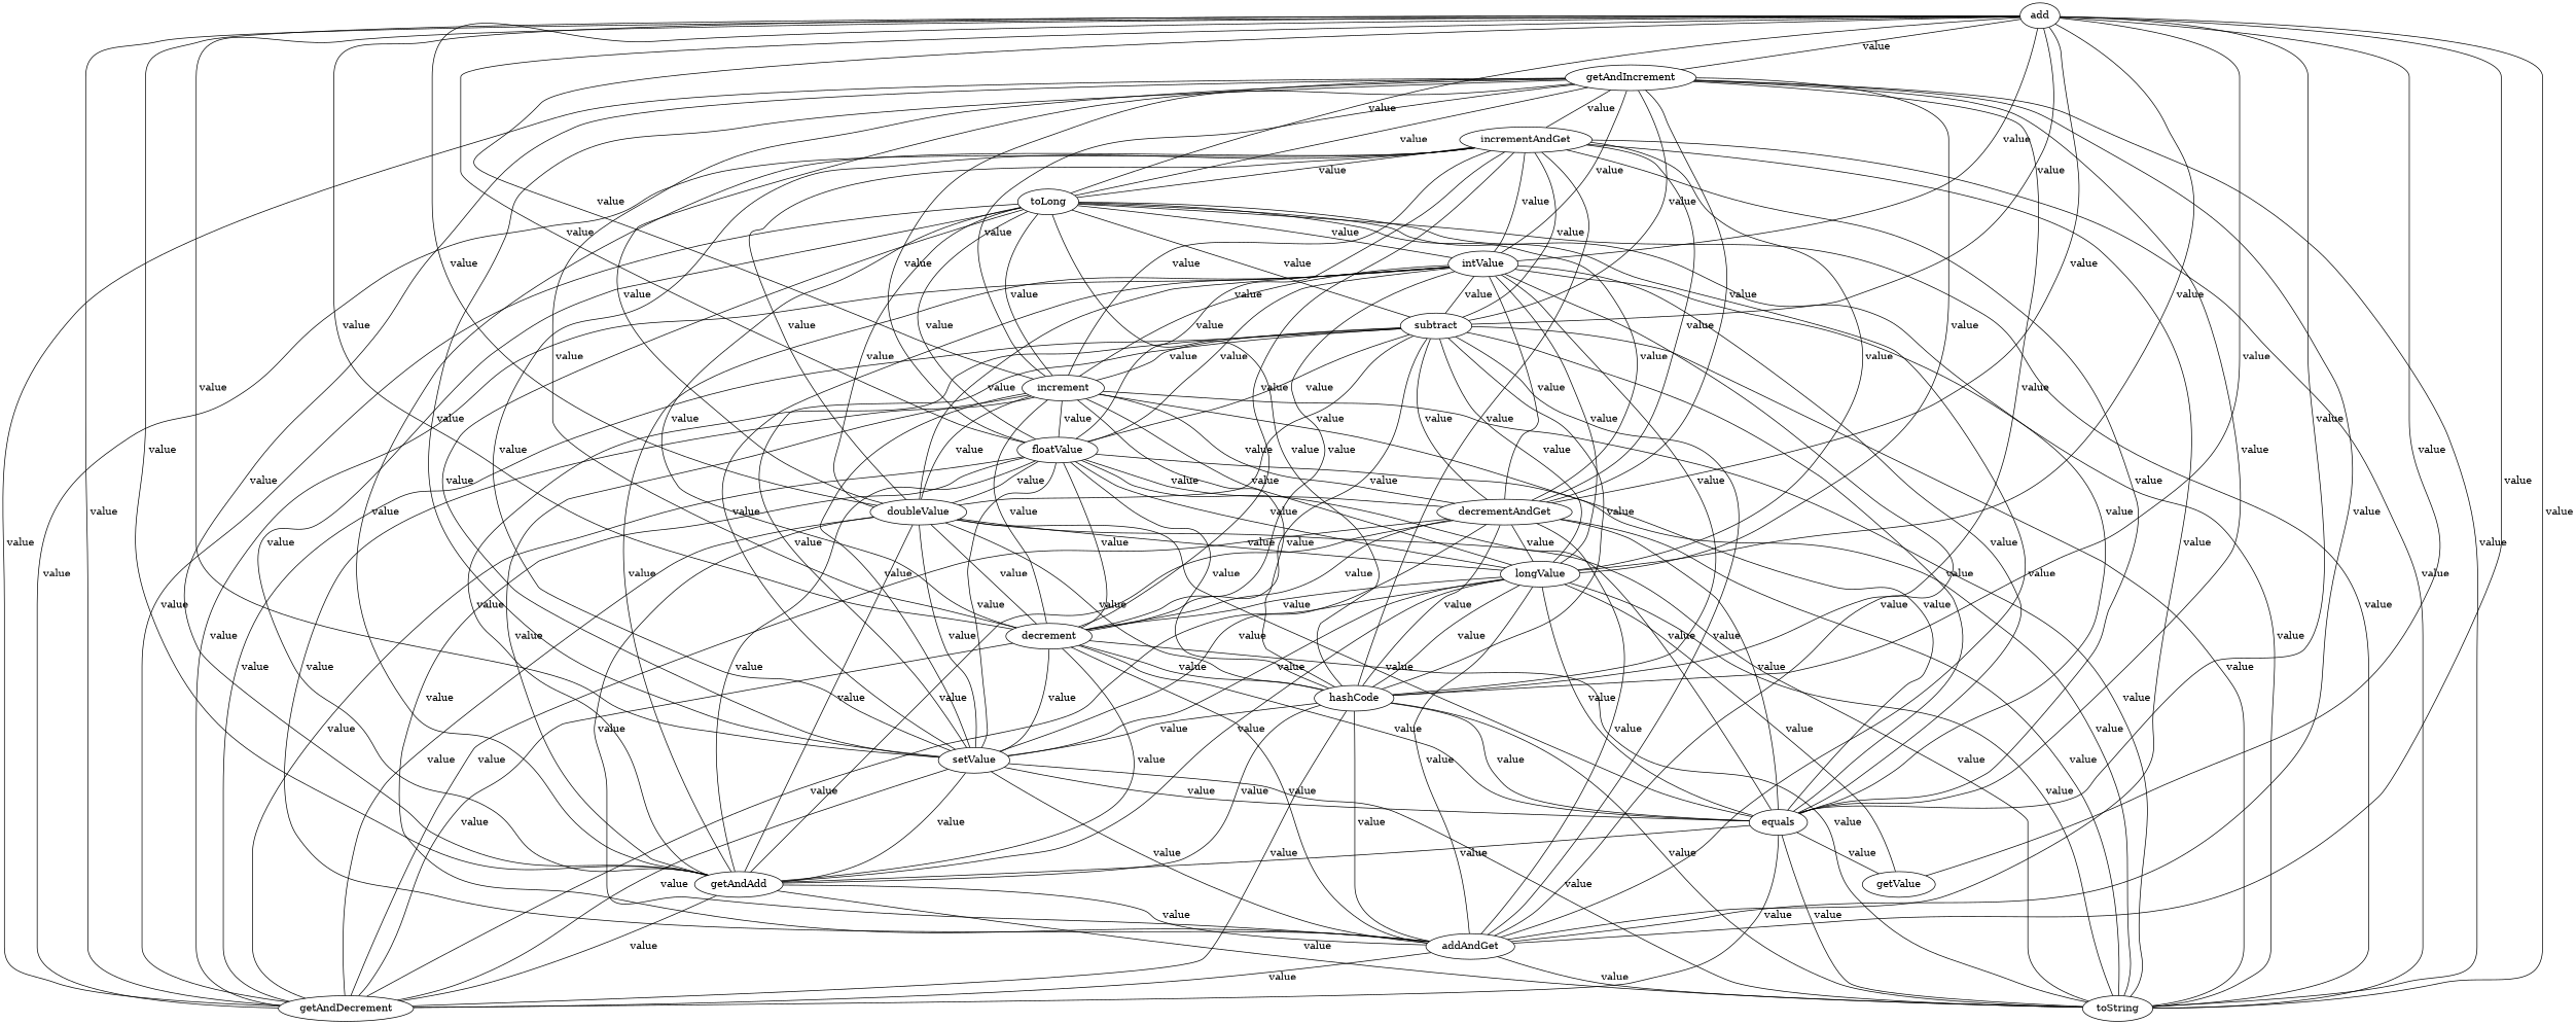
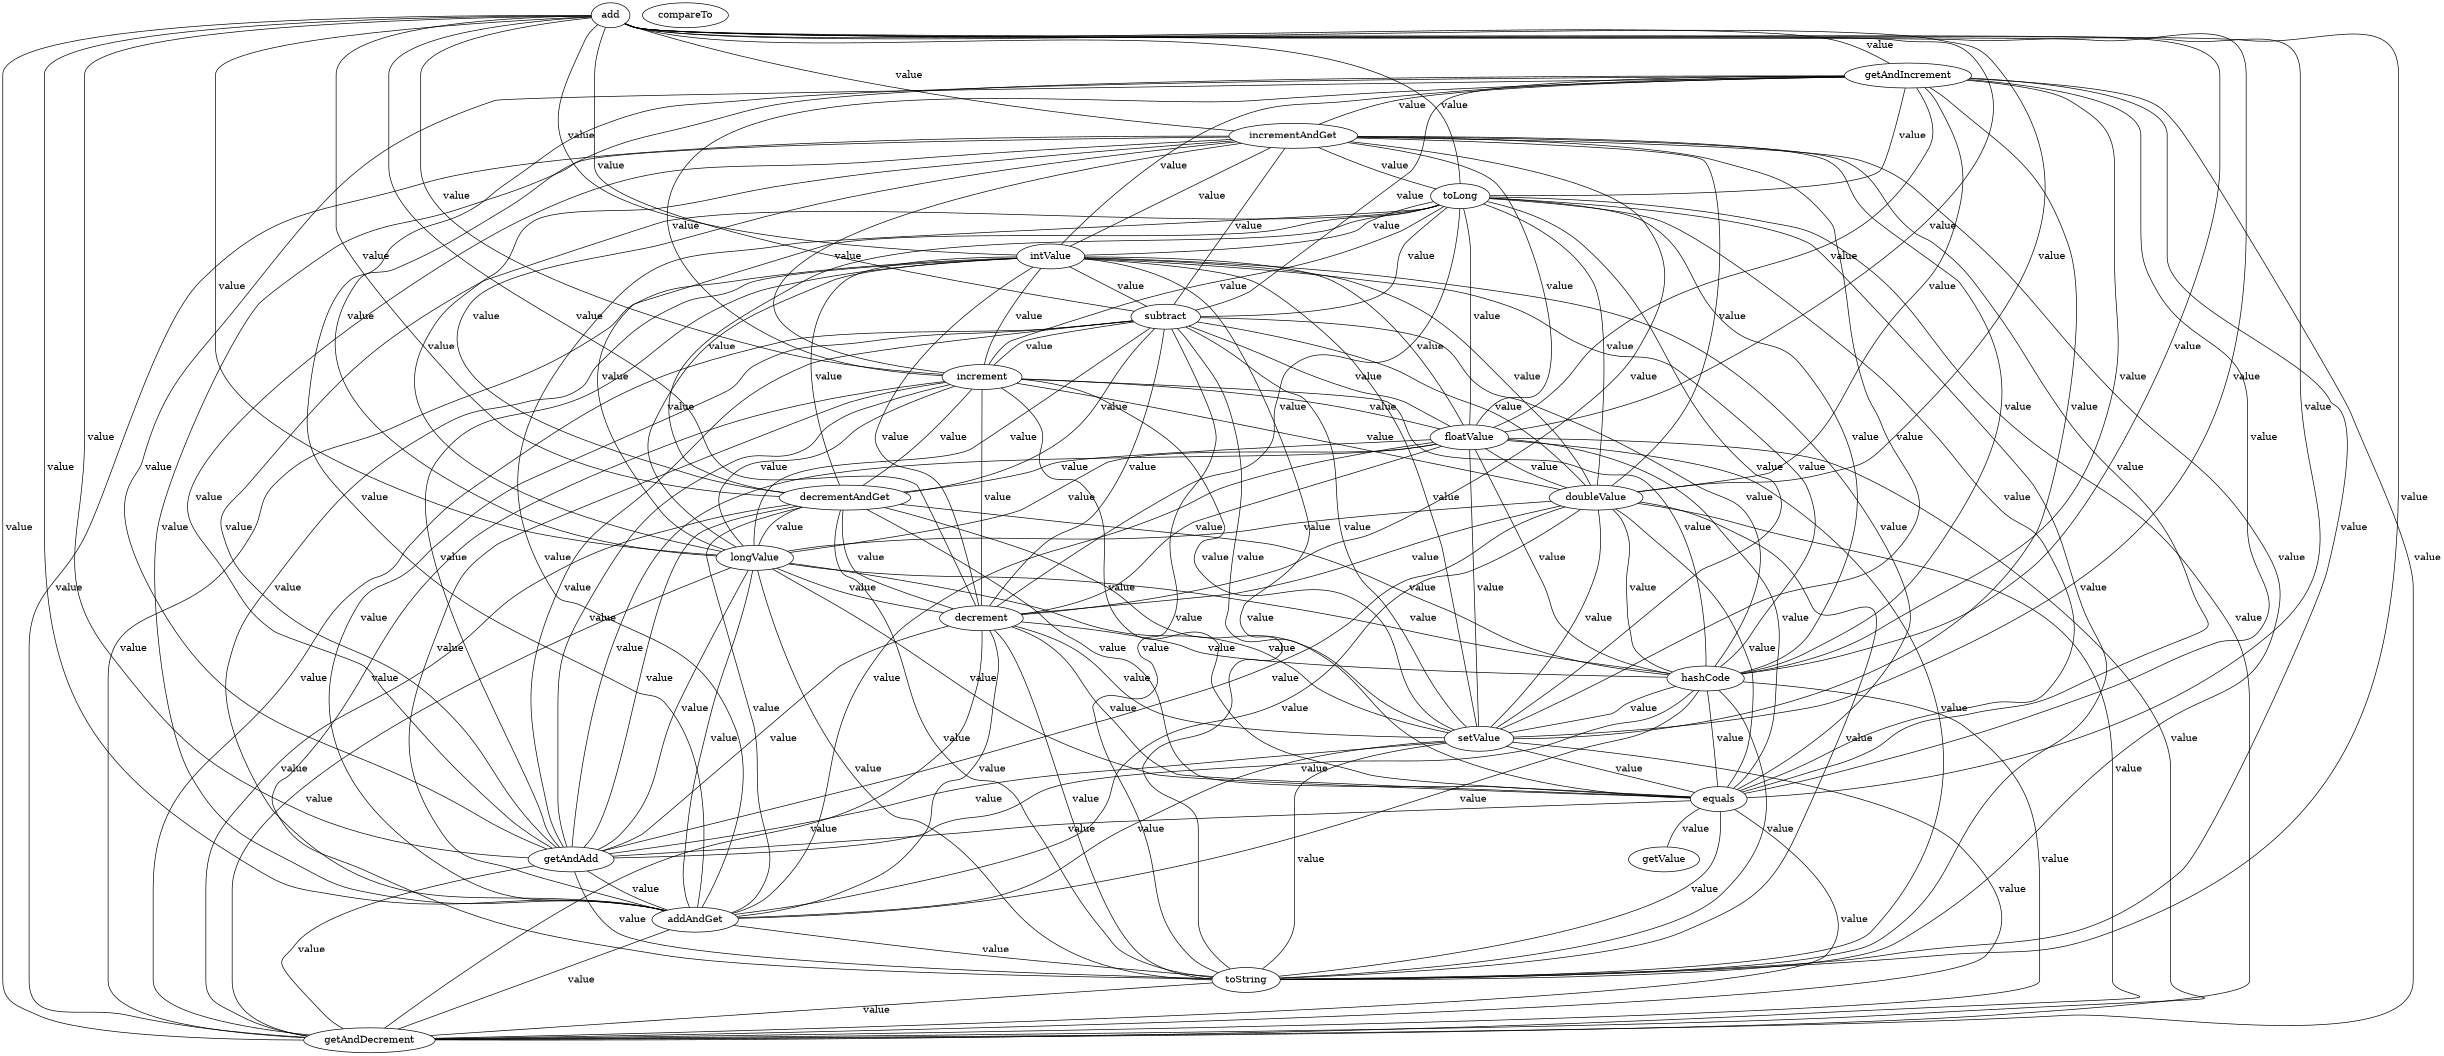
  digraph {
    fontname="DejaVu Serif"
    node [fontname="DejaVu Serif"]
    edge [dir=none fontname="DejaVu Serif"]
    add
    getAndIncrement
    incrementAndGet
    toLong
    intValue
    subtract
    increment
    floatValue
    decrementAndGet
    doubleValue
    longValue
    decrement
    hashCode
    setValue
    equals
    getAndAdd
    addAndGet
    toString
    getAndDecrement
    getValue
+   compareTo
    add -> getAndIncrement [label=" value"]
-   add -> getValue [label=" value"]
+   add -> incrementAndGet [label=" value"]
    add -> toLong [label=" value"]
    add -> intValue [label=" value"]
    add -> subtract [label=" value"]
    add -> increment [label=" value"]
    add -> floatValue [label=" value"]
    add -> decrementAndGet [label=" value"]
    add -> doubleValue [label=" value"]
    add -> longValue [label=" value"]
    add -> decrement [label=" value"]
    add -> hashCode [label=" value"]
    add -> setValue [label=" value"]
    add -> equals [label=" value"]
    add -> getAndAdd [label=" value"]
    add -> addAndGet [label=" value"]
    add -> toString [label=" value"]
    add -> getAndDecrement [label=" value"]
    getAndIncrement -> incrementAndGet [label=" value"]
    getAndIncrement -> toLong [label=" value"]
    getAndIncrement -> intValue [label=" value"]
    getAndIncrement -> subtract [label=" value"]
    getAndIncrement -> increment [label=" value"]
    getAndIncrement -> floatValue [label=" value"]
-   getAndIncrement -> decrementAndGet [label=" value"]
    getAndIncrement -> doubleValue [label=" value"]
    getAndIncrement -> longValue [label=" value"]
-   getAndIncrement -> decrement [label=" value"]
    getAndIncrement -> hashCode [label=" value"]
    getAndIncrement -> setValue [label=" value"]
    getAndIncrement -> equals [label=" value"]
    getAndIncrement -> getAndAdd [label=" value"]
    getAndIncrement -> addAndGet [label=" value"]
    getAndIncrement -> toString [label=" value"]
    getAndIncrement -> getAndDecrement [label=" value"]
    incrementAndGet -> toLong [label=" value"]
    incrementAndGet -> intValue [label=" value"]
    incrementAndGet -> subtract [label=" value"]
    incrementAndGet -> increment [label=" value"]
    incrementAndGet -> floatValue [label=" value"]
    incrementAndGet -> decrementAndGet [label=" value"]
    incrementAndGet -> doubleValue [label=" value"]
    incrementAndGet -> longValue [label=" value"]
    incrementAndGet -> decrement [label=" value"]
    incrementAndGet -> hashCode [label=" value"]
    incrementAndGet -> setValue [label=" value"]
    incrementAndGet -> equals [label=" value"]
    incrementAndGet -> getAndAdd [label=" value"]
    incrementAndGet -> addAndGet [label=" value"]
    incrementAndGet -> toString [label=" value"]
    incrementAndGet -> getAndDecrement [label=" value"]
    toLong -> intValue [label=" value"]
    toLong -> subtract [label=" value"]
    toLong -> increment [label=" value"]
    toLong -> floatValue [label=" value"]
    toLong -> decrementAndGet [label=" value"]
    toLong -> doubleValue [label=" value"]
-   getValue -> longValue [label=" value"]
+   toLong -> longValue [label=" value"]
    toLong -> decrement [label=" value"]
    toLong -> hashCode [label=" value"]
    toLong -> setValue [label=" value"]
    toLong -> equals [label=" value"]
    toLong -> getAndAdd [label=" value"]
    toLong -> addAndGet [label=" value"]
    toLong -> toString [label=" value"]
    toLong -> getAndDecrement [label=" value"]
    intValue -> subtract [label=" value"]
    intValue -> increment [label=" value"]
    intValue -> floatValue [label=" value"]
    intValue -> decrementAndGet [label=" value"]
    intValue -> doubleValue [label=" value"]
    intValue -> longValue [label=" value"]
    intValue -> decrement [label=" value"]
    intValue -> hashCode [label=" value"]
    intValue -> setValue [label=" value"]
    intValue -> equals [label=" value"]
    intValue -> getAndAdd [label=" value"]
    intValue -> addAndGet [label=" value"]
    intValue -> toString [label=" value"]
    intValue -> getAndDecrement [label=" value"]
    subtract -> increment [label=" value"]
    subtract -> floatValue [label=" value"]
    subtract -> decrementAndGet [label=" value"]
    subtract -> doubleValue [label=" value"]
    subtract -> longValue [label=" value"]
    subtract -> decrement [label=" value"]
    subtract -> hashCode [label=" value"]
    subtract -> setValue [label=" value"]
    subtract -> equals [label=" value"]
    subtract -> getAndAdd [label=" value"]
    subtract -> addAndGet [label=" value"]
    subtract -> toString [label=" value"]
    subtract -> getAndDecrement [label=" value"]
    increment -> floatValue [label=" value"]
    increment -> decrementAndGet [label=" value"]
    increment -> doubleValue [label=" value"]
    increment -> longValue [label=" value"]
    increment -> decrement [label=" value"]
    increment -> hashCode [label=" value"]
    increment -> setValue [label=" value"]
    increment -> equals [label=" value"]
    increment -> getAndAdd [label=" value"]
    increment -> addAndGet [label=" value"]
    increment -> toString [label=" value"]
    floatValue -> decrementAndGet [label=" value"]
    floatValue -> doubleValue [label=" value"]
    floatValue -> longValue [label=" value"]
    floatValue -> decrement [label=" value"]
    floatValue -> hashCode [label=" value"]
    floatValue -> setValue [label=" value"]
    floatValue -> equals [label=" value"]
    floatValue -> getAndAdd [label=" value"]
    floatValue -> addAndGet [label=" value"]
    floatValue -> toString [label=" value"]
    floatValue -> getAndDecrement [label=" value"]
    decrementAndGet -> longValue [label=" value"]
    decrementAndGet -> decrement [label=" value"]
    decrementAndGet -> hashCode [label=" value"]
    decrementAndGet -> setValue [label=" value"]
    decrementAndGet -> equals [label=" value"]
    decrementAndGet -> getAndAdd [label=" value"]
    decrementAndGet -> addAndGet [label=" value"]
    decrementAndGet -> toString [label=" value"]
    decrementAndGet -> getAndDecrement [label=" value"]
    doubleValue -> longValue [label=" value"]
    doubleValue -> decrement [label=" value"]
    doubleValue -> hashCode [label=" value"]
    doubleValue -> setValue [label=" value"]
    doubleValue -> equals [label=" value"]
    doubleValue -> getAndAdd [label=" value"]
    doubleValue -> addAndGet [label=" value"]
    doubleValue -> toString [label=" value"]
    doubleValue -> getAndDecrement [label=" value"]
    longValue -> decrement [label=" value"]
    longValue -> hashCode [label=" value"]
    longValue -> setValue [label=" value"]
    longValue -> equals [label=" value"]
    longValue -> getAndAdd [label=" value"]
    longValue -> addAndGet [label=" value"]
    longValue -> toString [label=" value"]
    longValue -> getAndDecrement [label=" value"]
    decrement -> hashCode [label=" value"]
    decrement -> setValue [label=" value"]
    decrement -> equals [label=" value"]
    decrement -> getAndAdd [label=" value"]
    decrement -> addAndGet [label=" value"]
    decrement -> toString [label=" value"]
    decrement -> getAndDecrement [label=" value"]
    hashCode -> setValue [label=" value"]
    hashCode -> equals [label=" value"]
    hashCode -> getAndAdd [label=" value"]
    hashCode -> addAndGet [label=" value"]
    hashCode -> toString [label=" value"]
    hashCode -> getAndDecrement [label=" value"]
    setValue -> equals [label=" value"]
    setValue -> getAndAdd [label=" value"]
    setValue -> addAndGet [label=" value"]
    setValue -> toString [label=" value"]
    setValue -> getAndDecrement [label=" value"]
    equals -> getAndAdd [label=" value"]
    equals -> toString [label=" value"]
    equals -> getAndDecrement [label=" value"]
    equals -> getValue [label=" value"]
    getAndAdd -> addAndGet [label=" value"]
    getAndAdd -> toString [label=" value"]
    getAndAdd -> getAndDecrement [label=" value"]
    addAndGet -> toString [label=" value"]
    addAndGet -> getAndDecrement [label=" value"]
+   toString -> getAndDecrement [label=" value"]
  }
